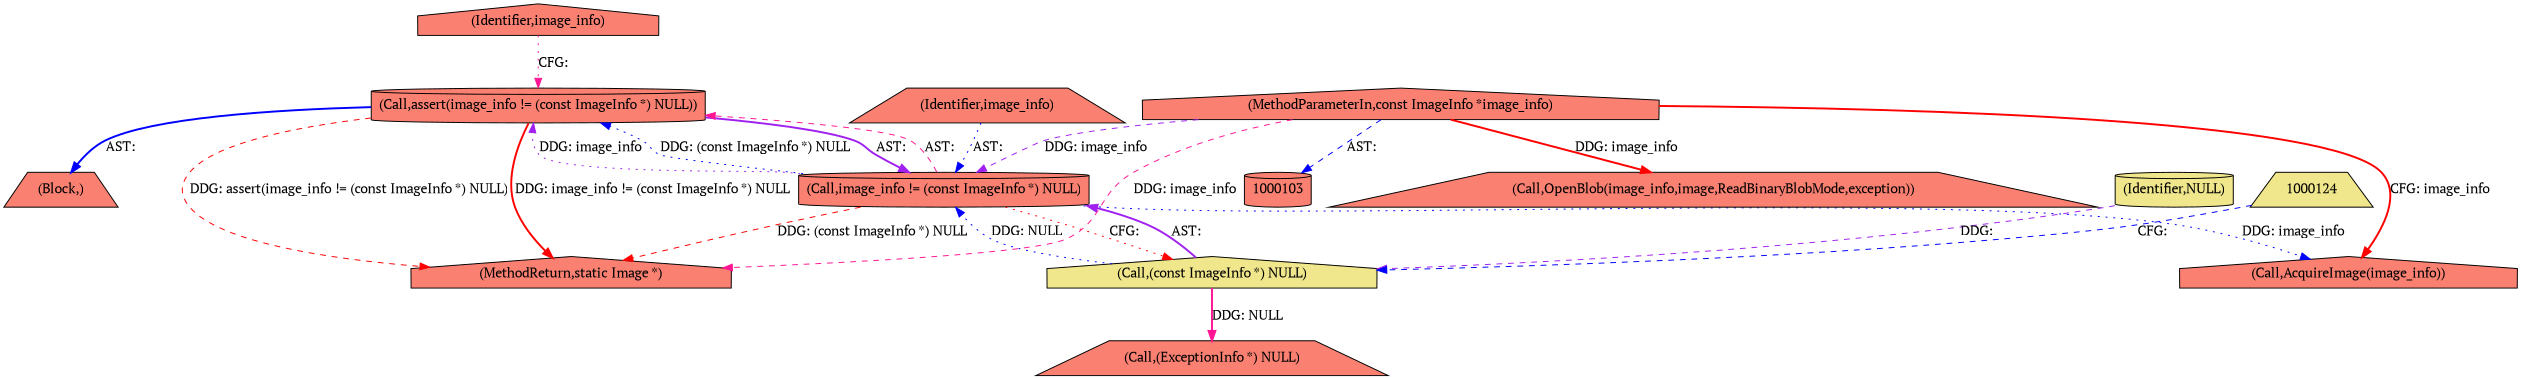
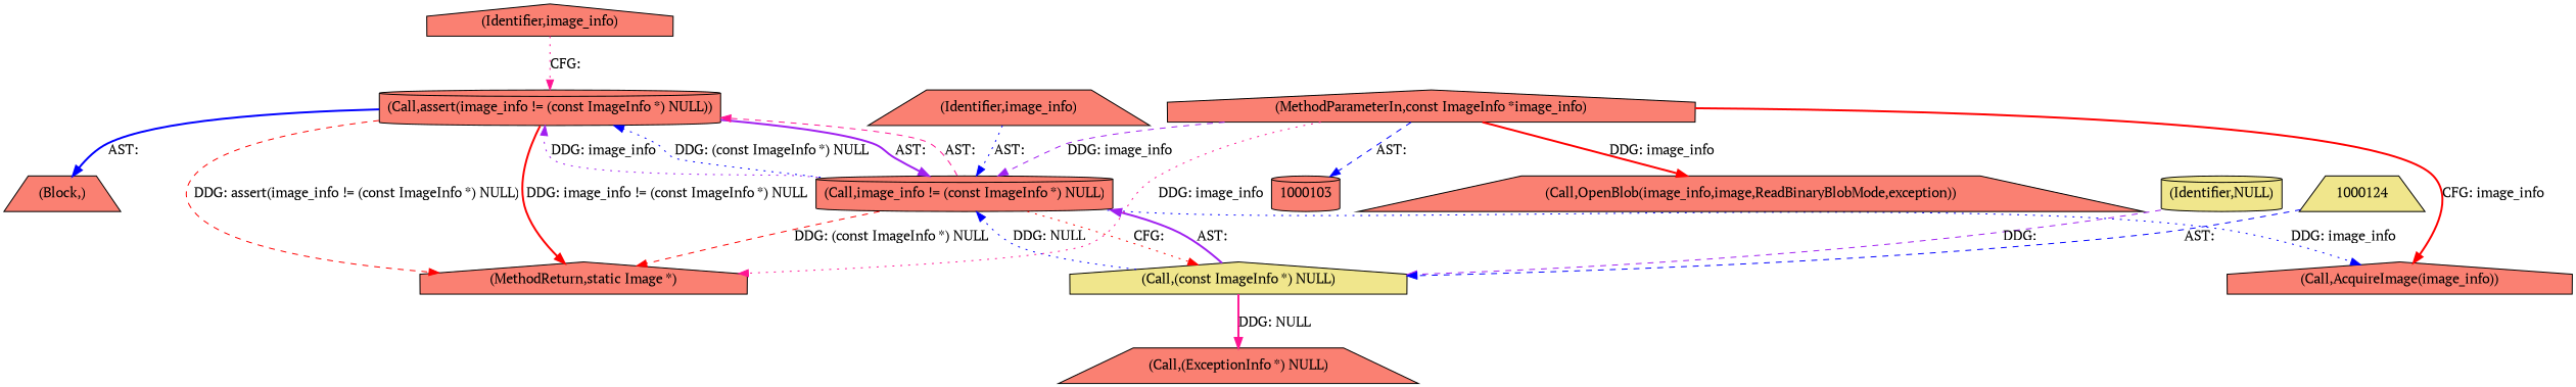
  digraph {
    fontname="PT Serif"
    node [fillcolor=salmon fontname="PT Serif" shape=house style=filled]
    edge [color=blue fontname="PT Serif" style=dotted]
    n1 [label="(Call,assert(image_info != (const ImageInfo *) NULL))" shape=cylinder]
    n2 [label="(Call,image_info != (const ImageInfo *) NULL)" shape=cylinder]
    n3 [label="(MethodReturn,static Image *)"]
    n4 [label="(Block,)" shape=trapezium]
    n5 [fillcolor=khaki label="(Call,(const ImageInfo *) NULL)"]
    n6 [label="(Call,AcquireImage(image_info))"]
    n7 [label="(Call,(ExceptionInfo *) NULL)" shape=trapezium]
    n8 [label="(MethodParameterIn,const ImageInfo *image_info)"]
    n9 [label="(Call,OpenBlob(image_info,image,ReadBinaryBlobMode,exception))" shape=trapezium]
    1000103 [shape=cylinder]
    n11 [fillcolor=khaki label="(Identifier,NULL)" shape=cylinder]
    n12 [label="(Identifier,image_info)"]
    n13 [label="(Identifier,image_info)" shape=trapezium]
    1000124 [fillcolor=khaki shape=trapezium]
    n1 -> n2 [color=purple label="AST: " style=bold]
    n1 -> n3 [color=red label="DDG: image_info != (const ImageInfo *) NULL" style=bold]
    n1 -> n3 [color=red label="DDG: assert(image_info != (const ImageInfo *) NULL)" style=dashed]
    n1 -> n4 [label="AST: " style=bold]
    n2 -> n1 [color=deeppink label="AST: " style=dashed]
    n2 -> n1 [color=purple label="DDG: image_info"]
    n2 -> n1 [label="DDG: (const ImageInfo *) NULL"]
    n2 -> n3 [color=red label="DDG: (const ImageInfo *) NULL" style=dashed]
    n2 -> n5 [color=red label="CFG: "]
    n2 -> n6 [label="DDG: image_info"]
    n5 -> n2 [color=purple label="AST: " style=bold]
    n5 -> n2 [label="DDG: NULL"]
    n5 -> n7 [color=deeppink label="DDG: NULL" style=bold]
    n8 -> n2 [color=purple label="DDG: image_info" style=dashed]
-   n8 -> n3 [color=deeppink label="DDG: image_info" style=dashed]
+   n8 -> n3 [color=deeppink label="DDG: image_info"]
    n8 -> n6 [color=red label="CFG: image_info" style=bold]
    n8 -> n9 [color=red label="DDG: image_info" style=bold]
    n8 -> 1000103 [label="AST: " style=dashed]
    n11 -> n5 [color=purple label="DDG: " style=dashed]
    n12 -> n1 [color=deeppink label="CFG: "]
    n13 -> n2 [label="AST: "]
-   1000124 -> n5 [label="CFG: " style=dashed]
+   1000124 -> n5 [label="AST: " style=dashed]
  }
